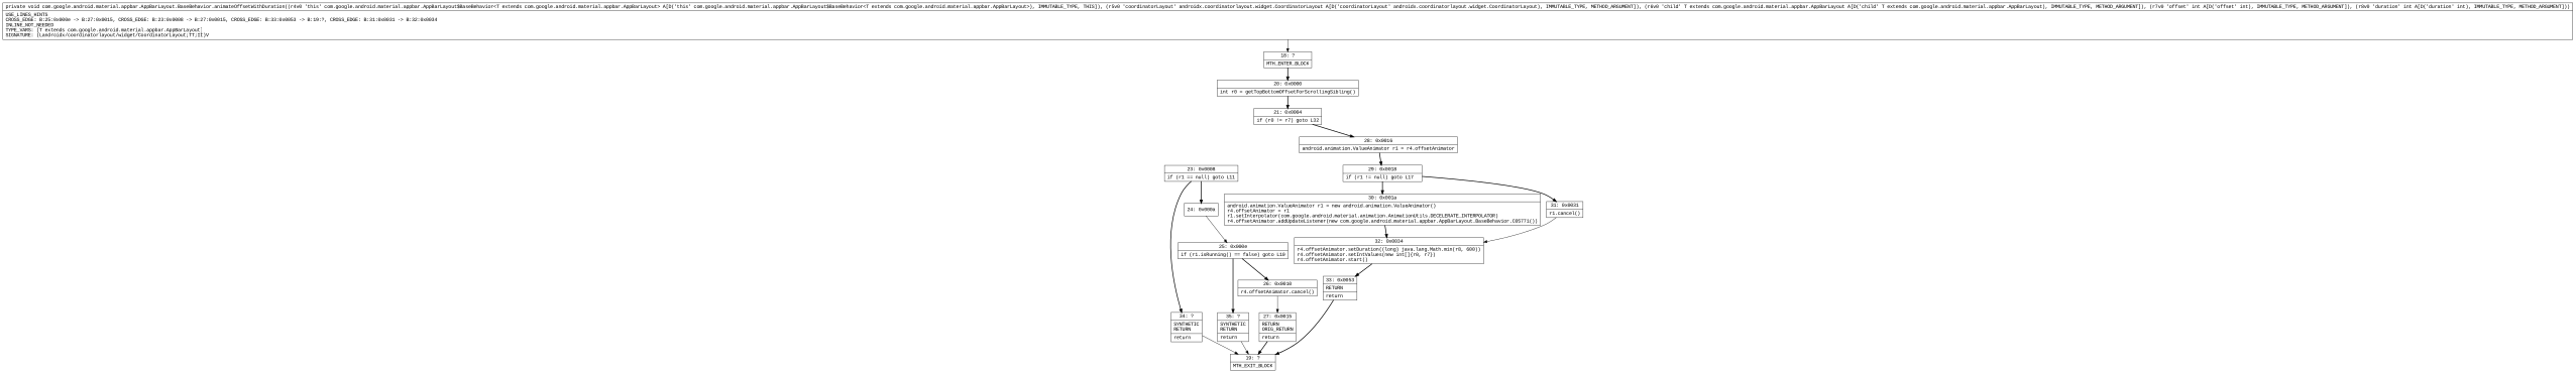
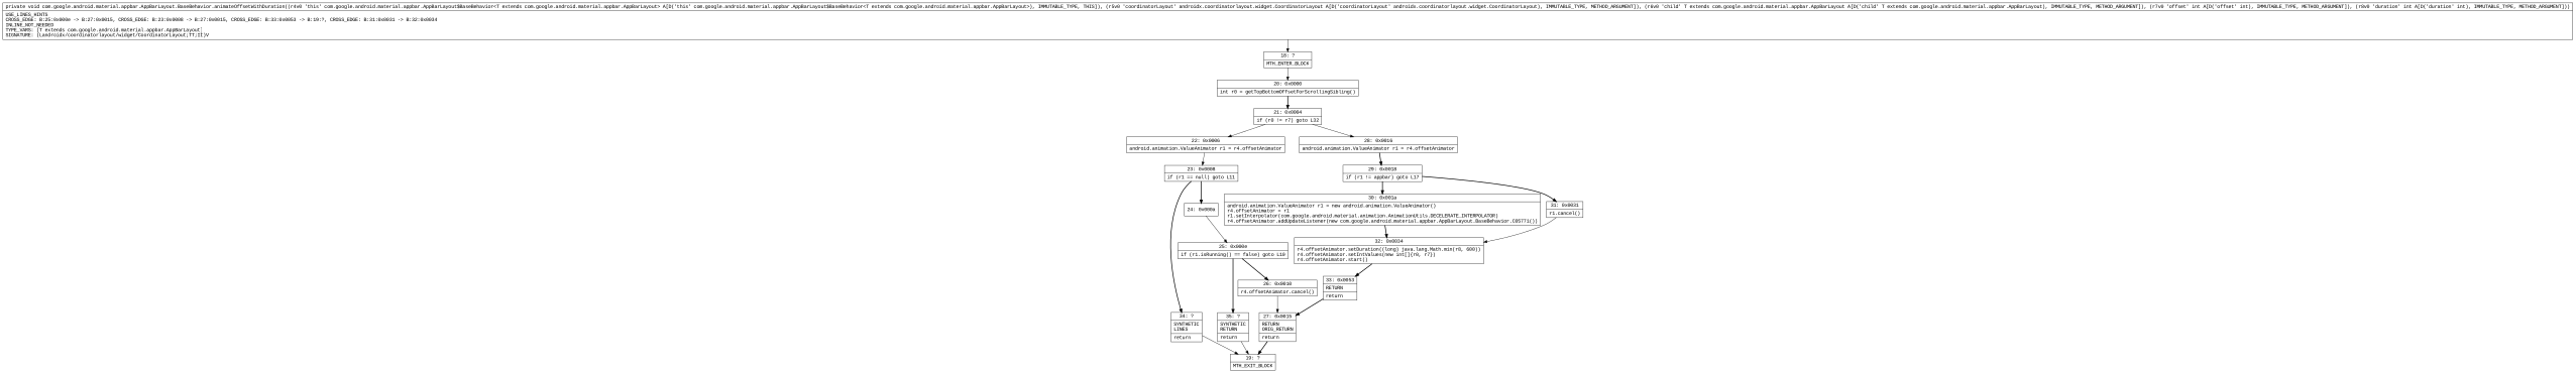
  digraph {
    fontname="Liberation Mono"
    node [fontname="Liberation Mono" shape=record]
    edge [fontname="Liberation Mono" style=bold]
    n1 [label="{18\:\ ?|MTH_ENTER_BLOCK\l}"]
    n2 [label="{20\:\ 0x0000|int r0 = getTopBottomOffsetForScrollingSibling()\l}"]
    n3 [label="{21\:\ 0x0004|if (r0 != r7) goto L32\l}"]
+   n4 [label="{22\:\ 0x0006|android.animation.ValueAnimator r1 = r4.offsetAnimator\l}"]
    n5 [label="{28\:\ 0x0016|android.animation.ValueAnimator r1 = r4.offsetAnimator\l}"]
    n6 [label="{23\:\ 0x0008|if (r1 == null) goto L11\l}"]
-   n7 [label="{29\:\ 0x0018|if (r1 != null) goto L17\l}"]
+   n7 [label="{29\:\ 0x0018|if (r1 != appbar) goto L17\l}"]
    n8 [label="{24\:\ 0x000a}"]
-   n9 [label="{34\:\ ?|SYNTHETIC\lRETURN\l|return\l}"]
+   n9 [label="{34\:\ ?|SYNTHETIC\lLINES\l|return\l}"]
    n10 [label="{25\:\ 0x000e|if (r1.isRunning() == false) goto L10\l}"]
    n11 [label="{19\:\ ?|MTH_EXIT_BLOCK\l}"]
    n12 [label="{26\:\ 0x0010|r4.offsetAnimator.cancel()\l}"]
    n13 [label="{35\:\ ?|SYNTHETIC\lRETURN\l|return\l}"]
    n14 [label="{27\:\ 0x0015|RETURN\lORIG_RETURN\l|return\l}"]
    n15 [label="{30\:\ 0x001a|android.animation.ValueAnimator r1 = new android.animation.ValueAnimator()\lr4.offsetAnimator = r1\lr1.setInterpolator(com.google.android.material.animation.AnimationUtils.DECELERATE_INTERPOLATOR)\lr4.offsetAnimator.addUpdateListener(new com.google.android.material.appbar.AppBarLayout.BaseBehavior.C05771())\l}"]
    n16 [label="{31\:\ 0x0031|r1.cancel()\l}"]
    n17 [label="{32\:\ 0x0034|r4.offsetAnimator.setDuration((long) java.lang.Math.min(r8, 600))\lr4.offsetAnimator.setIntValues(new int[]\{r0, r7\})\lr4.offsetAnimator.start()\l}"]
    n18 [label="{33\:\ 0x0053|RETURN\l|return\l}"]
    n19 [label="{private void com.google.android.material.appbar.AppBarLayout.BaseBehavior.animateOffsetWithDuration((r4v0 'this' com.google.android.material.appbar.AppBarLayout$BaseBehavior\<T extends com.google.android.material.appbar.AppBarLayout\> A[D('this' com.google.android.material.appbar.AppBarLayout$BaseBehavior\<T extends com.google.android.material.appbar.AppBarLayout\>), IMMUTABLE_TYPE, THIS]), (r5v0 'coordinatorLayout' androidx.coordinatorlayout.widget.CoordinatorLayout A[D('coordinatorLayout' androidx.coordinatorlayout.widget.CoordinatorLayout), IMMUTABLE_TYPE, METHOD_ARGUMENT]), (r6v0 'child' T extends com.google.android.material.appbar.AppBarLayout A[D('child' T extends com.google.android.material.appbar.AppBarLayout), IMMUTABLE_TYPE, METHOD_ARGUMENT]), (r7v0 'offset' int A[D('offset' int), IMMUTABLE_TYPE, METHOD_ARGUMENT]), (r8v0 'duration' int A[D('duration' int), IMMUTABLE_TYPE, METHOD_ARGUMENT]))  | USE_LINES_HINTS\lCROSS_EDGE: B:25:0x000e \-\> B:27:0x0015, CROSS_EDGE: B:23:0x0008 \-\> B:27:0x0015, CROSS_EDGE: B:33:0x0053 \-\> B:19:?, CROSS_EDGE: B:31:0x0031 \-\> B:32:0x0034\lINLINE_NOT_NEEDED\lTYPE_VARS: [T extends com.google.android.material.appbar.AppBarLayout]\lSIGNATURE: (Landroidx\/coordinatorlayout\/widget\/CoordinatorLayout;TT;II)V\l}"]
-   n1 -> n2
+   n1 -> n2 [style=solid]
    n2 -> n3
-   n3 -> n5
+   n3 -> n4 [style=solid]
+   n3 -> n5 [style=solid]
+   n4 -> n6 [style=solid]
    n5 -> n7
    n6 -> n8
    n6 -> n9
    n7 -> n15
    n7 -> n16
    n8 -> n10 [style=solid]
    n9 -> n11 [style=solid]
    n10 -> n12
    n10 -> n13
    n12 -> n14 [style=solid]
    n13 -> n11 [style=solid]
    n14 -> n11
    n15 -> n17
    n16 -> n17 [style=solid]
    n17 -> n18
-   n18 -> n11
+   n18 -> n14
    n19 -> n1 [style=solid]
  }
